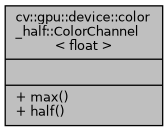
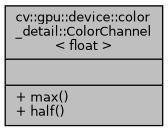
  digraph {
-   n1 [color=black fillcolor=grey75 fontcolor=black fontname=Helvetica fontsize=10 height=0.2 label="{cv::gpu::device::color\l_half::ColorChannel\l\< float \>\n||+ max()\l+ half()\l}" shape=record style=filled width=0.4]
+   n1 [color=black fillcolor=grey75 fontcolor=black fontname=Helvetica fontsize=10 height=0.2 label="{cv::gpu::device::color\l_detail::ColorChannel\l\< float \>\n||+ max()\l+ half()\l}" shape=record style=filled width=0.4]
  }
